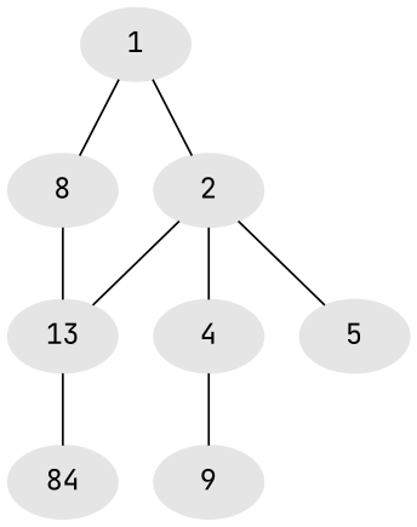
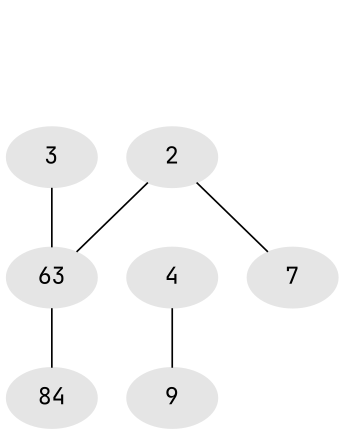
  graph {
    fontname="JetBrains Mono"
    node [color=gray90 fontname="JetBrains Mono" style=filled]
    edge [fontname="JetBrains Mono"]
-   1 [super="+16"]
    2
-   3 [super="+8" label=8]
-   13
+   3 [super="+8"]
+   13 [label=63]
    4 [super="+5+6+15"]
-   7 [super="+10+18" label=5]
+   7 [super="+10+18"]
    n7 [label=84 super="+15+16"]
    9 [super="+6+11"]
-   1 -- 2
-   1 -- 3
    2 -- 13
-   2 -- 4
    2 -- 7
    3 -- 13
    13 -- n7
    4 -- 9
  }
